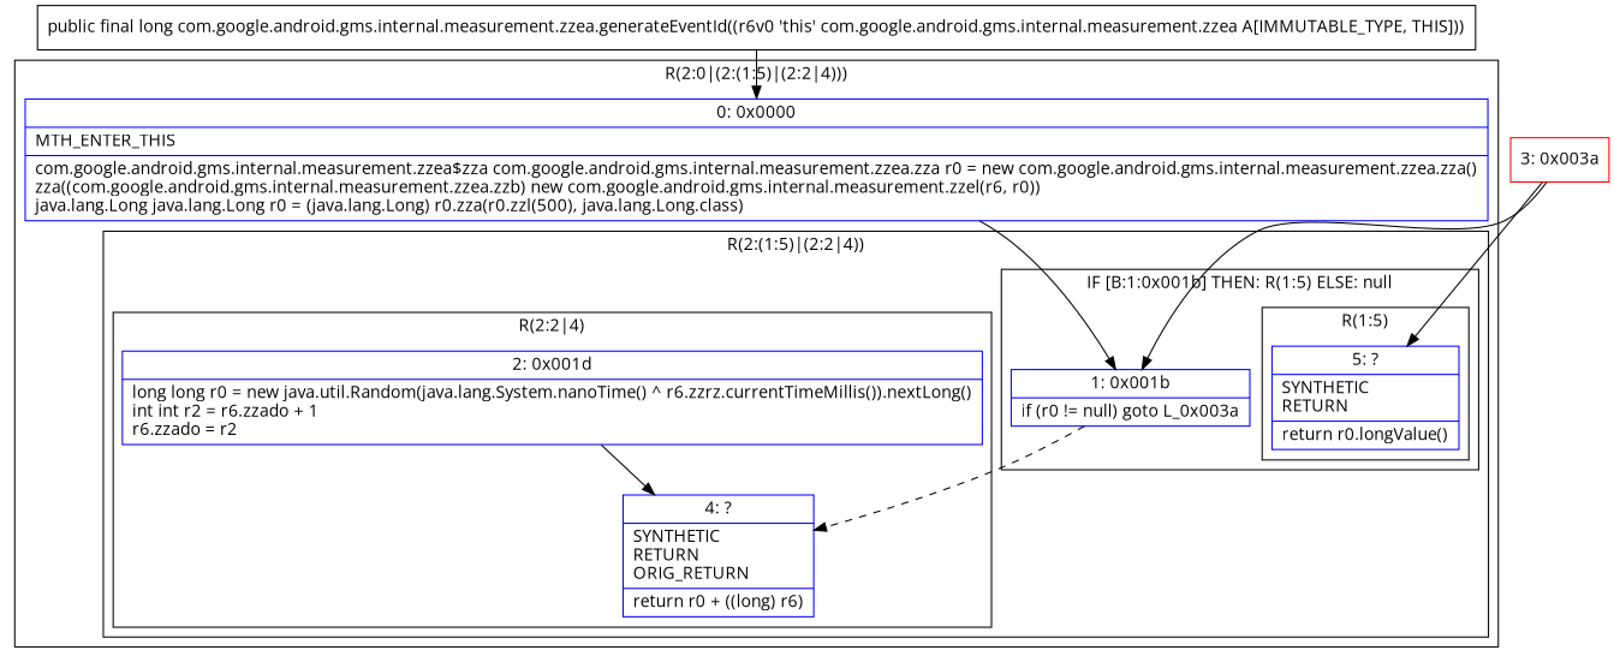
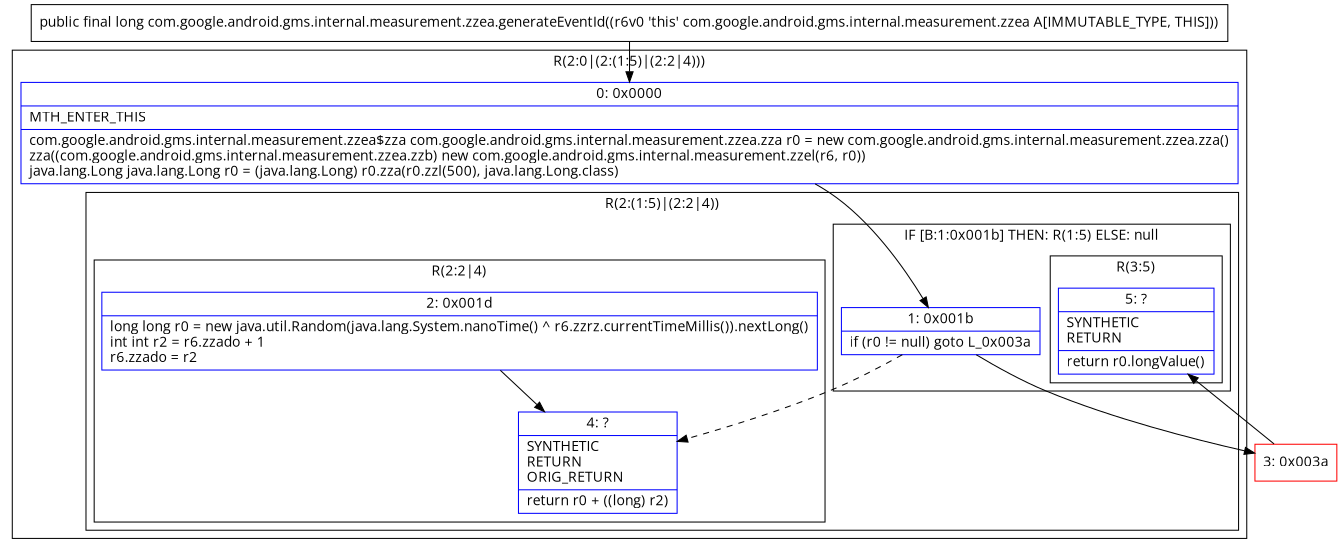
  digraph {
    fontname="Open Sans"
    node [color=blue fontname="Open Sans" shape=record]
    edge [fontname="Open Sans"]
    n1 [label="{5\:\ ?|SYNTHETIC\lRETURN\l|return r0.longValue()\l}"]
    n2 [label="{1\:\ 0x001b|if (r0 != null) goto L_0x003a\l}"]
    n3 [label="{2\:\ 0x001d|long long r0 = new java.util.Random(java.lang.System.nanoTime() ^ r6.zzrz.currentTimeMillis()).nextLong()\lint int r2 = r6.zzado + 1\lr6.zzado = r2\l}"]
-   n4 [label="{4\:\ ?|SYNTHETIC\lRETURN\lORIG_RETURN\l|return r0 + ((long) r6)\l}"]
+   n4 [label="{4\:\ ?|SYNTHETIC\lRETURN\lORIG_RETURN\l|return r0 + ((long) r2)\l}"]
    n5 [label="{0\:\ 0x0000|MTH_ENTER_THIS\l|com.google.android.gms.internal.measurement.zzea$zza com.google.android.gms.internal.measurement.zzea.zza r0 = new com.google.android.gms.internal.measurement.zzea.zza()\lzza((com.google.android.gms.internal.measurement.zzea.zzb) new com.google.android.gms.internal.measurement.zzel(r6, r0))\ljava.lang.Long java.lang.Long r0 = (java.lang.Long) r0.zza(r0.zzl(500), java.lang.Long.class)\l}"]
    n6 [color=red label="{3\:\ 0x003a}"]
    n7 [label="{public final long com.google.android.gms.internal.measurement.zzea.generateEventId((r6v0 'this' com.google.android.gms.internal.measurement.zzea A[IMMUTABLE_TYPE, THIS])) }" color=""]
    subgraph cluster_1 {
      label="R(2:0|(2:(1:5)|(2:2|4)))"
      n5
      subgraph cluster_2 {
        label="R(2:(1:5)|(2:2|4))"
        subgraph cluster_3 {
          label="IF [B:1:0x001b] THEN: R(1:5) ELSE: null"
          n2
          subgraph cluster_4 {
-           label="R(1:5)"
+           label="R(3:5)"
            n1
          }
        }
        subgraph cluster_5 {
          label="R(2:2|4)"
          n3
          n4
        }
      }
    }
    n2 -> n4 [style=dashed]
-   n6 -> n2
+   n2 -> n6
    n3 -> n4
    n5 -> n2
    n6 -> n1
    n7 -> n5
  }
